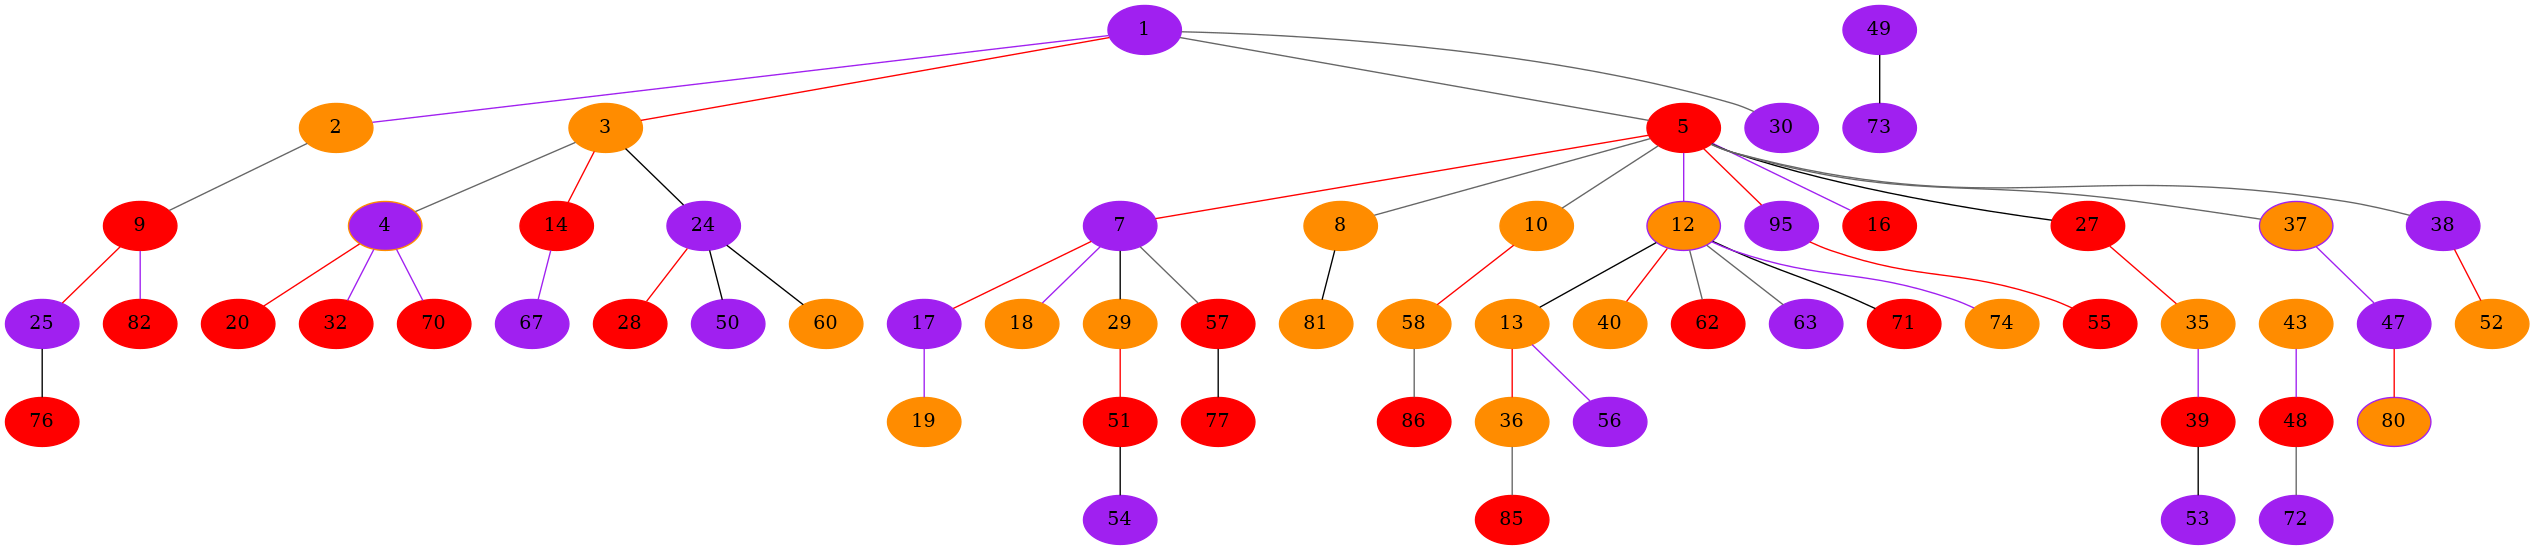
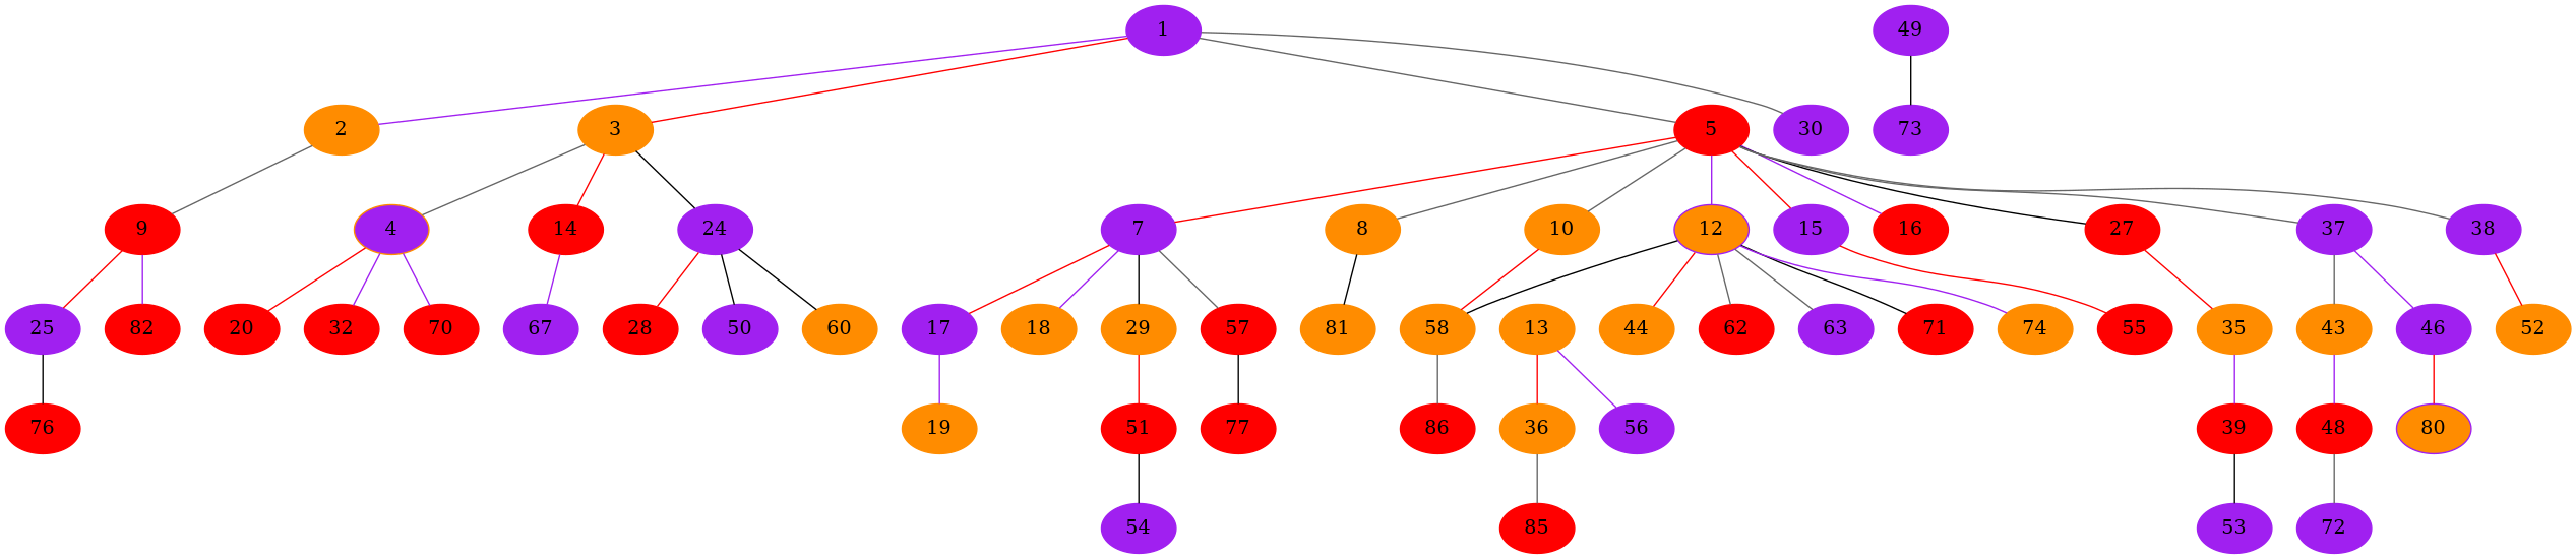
  graph {
    node [color=red style=filled]
    edge [color=red]
    2 [color=darkorange super="+22"]
    9 [super="+34"]
    1 [color=purple]
    3 [color=darkorange super="+64"]
    5 [super="+6"]
    30 [color=purple]
    4 [color=darkorange fillcolor=purple]
    14 [super="+44"]
    24 [color=purple super="+26"]
    7 [color=purple super="+11"]
    8 [color=darkorange super="+65"]
    10 [color=darkorange super="+46"]
    12 [color=purple fillcolor=darkorange super="+21"]
-   15 [color=purple super="+78" label=95]
+   15 [color=purple super="+78"]
    16 [super="+23"]
    27 [super="+33"]
-   37 [color=purple fillcolor=darkorange]
+   37 [color=purple]
    38 [color=purple super="+84"]
    25 [color=purple super="+45"]
    82
    20 [super="+31"]
    32 [super="+61"]
    70
    67 [color=purple]
    28
    50 [color=purple]
    60 [color=darkorange]
    17 [color=purple super="+83"]
    18 [color=darkorange]
    29 [color=darkorange]
    57 [super="+68"]
    81 [color=darkorange]
    58 [color=darkorange]
    13 [color=darkorange]
-   40 [color=darkorange super="+42"]
+   40 [color=darkorange super="+42" label=44]
    62 [super="+75"]
    63 [color=purple]
    71
    74 [color=darkorange]
    55
    35 [color=darkorange]
    43 [color=darkorange]
-   47 [color=purple super="+79"]
+   47 [color=purple super="+79" label=46]
    52 [color=darkorange]
    19 [color=darkorange super="+41"]
    51
    49 [color=purple super="+66"]
    73 [color=purple]
    77
    76
    86
    36 [color=darkorange super="+59"]
    56 [color=purple]
    85
    39
    54 [color=purple super="+69"]
    53 [color=purple]
    48
    80 [color=purple fillcolor=darkorange]
    72 [color=purple]
    2 -- 9 [color=gray40]
    9 -- 25
    9 -- 82 [color=purple]
    1 -- 2 [color=purple]
    1 -- 3
    1 -- 5 [color=gray40]
    1 -- 30 [color=gray40]
    3 -- 4 [color=gray40]
    3 -- 14
    3 -- 24 [color=black]
    5 -- 7
    5 -- 8 [color=gray40]
    5 -- 10 [color=gray40]
    5 -- 12 [color=purple]
    5 -- 15
    5 -- 16 [color=purple]
    5 -- 27 [color=black]
    5 -- 37 [color=gray40]
    5 -- 38 [color=gray40]
    4 -- 20
    4 -- 32 [color=purple]
    4 -- 70 [color=purple]
    14 -- 67 [color=purple]
    24 -- 28
    24 -- 50 [color=black]
    24 -- 60 [color=black]
    7 -- 17
    7 -- 18 [color=purple]
    7 -- 29 [color=black]
    7 -- 57 [color=gray40]
    8 -- 81 [color=black]
    10 -- 58
-   12 -- 13 [color=black]
+   12 -- 58 [color=black]
    12 -- 40
    12 -- 62 [color=gray40]
    12 -- 63 [color=gray40]
    12 -- 71 [color=black]
    12 -- 74 [color=purple]
    15 -- 55
    27 -- 35
+   37 -- 43 [color=gray40]
    37 -- 47 [color=purple]
    38 -- 52
    25 -- 76 [color=black]
    17 -- 19 [color=purple]
    29 -- 51
    57 -- 77 [color=black]
    58 -- 86 [color=gray40]
    13 -- 36
    13 -- 56 [color=purple]
    35 -- 39 [color=purple]
    43 -- 48 [color=purple]
    47 -- 80
    51 -- 54 [color=black]
    49 -- 73 [color=black]
    36 -- 85 [color=gray40]
    39 -- 53 [color=black]
    48 -- 72 [color=gray40]
  }
